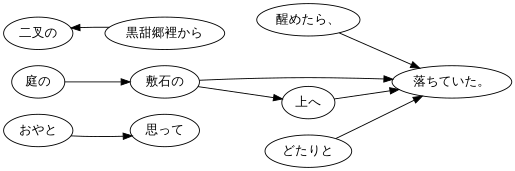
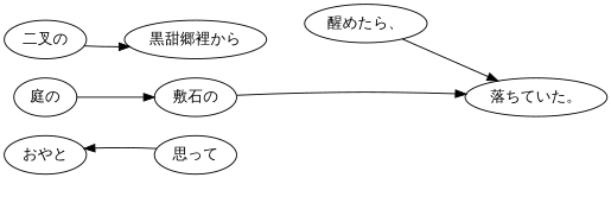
  digraph {
    rankdir=LR
    n1 [label="おやと"]
    n2 [label="思って"]
    n3 [label="醒めたら、"]
    n4 [label="落ちていた。"]
    n5 [label="二叉の"]
    n6 [label="黒甜郷裡から"]
    n7 [label="庭の"]
    n8 [label="敷石の"]
-   n9 [label="上へ"]
-   n10 [label="どたりと"]
-   n1 -> n2
+   n2 -> n1
    n3 -> n4
-   n6 -> n5
+   n5 -> n6
    n7 -> n8
    n8 -> n4
-   n8 -> n9
-   n9 -> n4
-   n10 -> n4
  }
